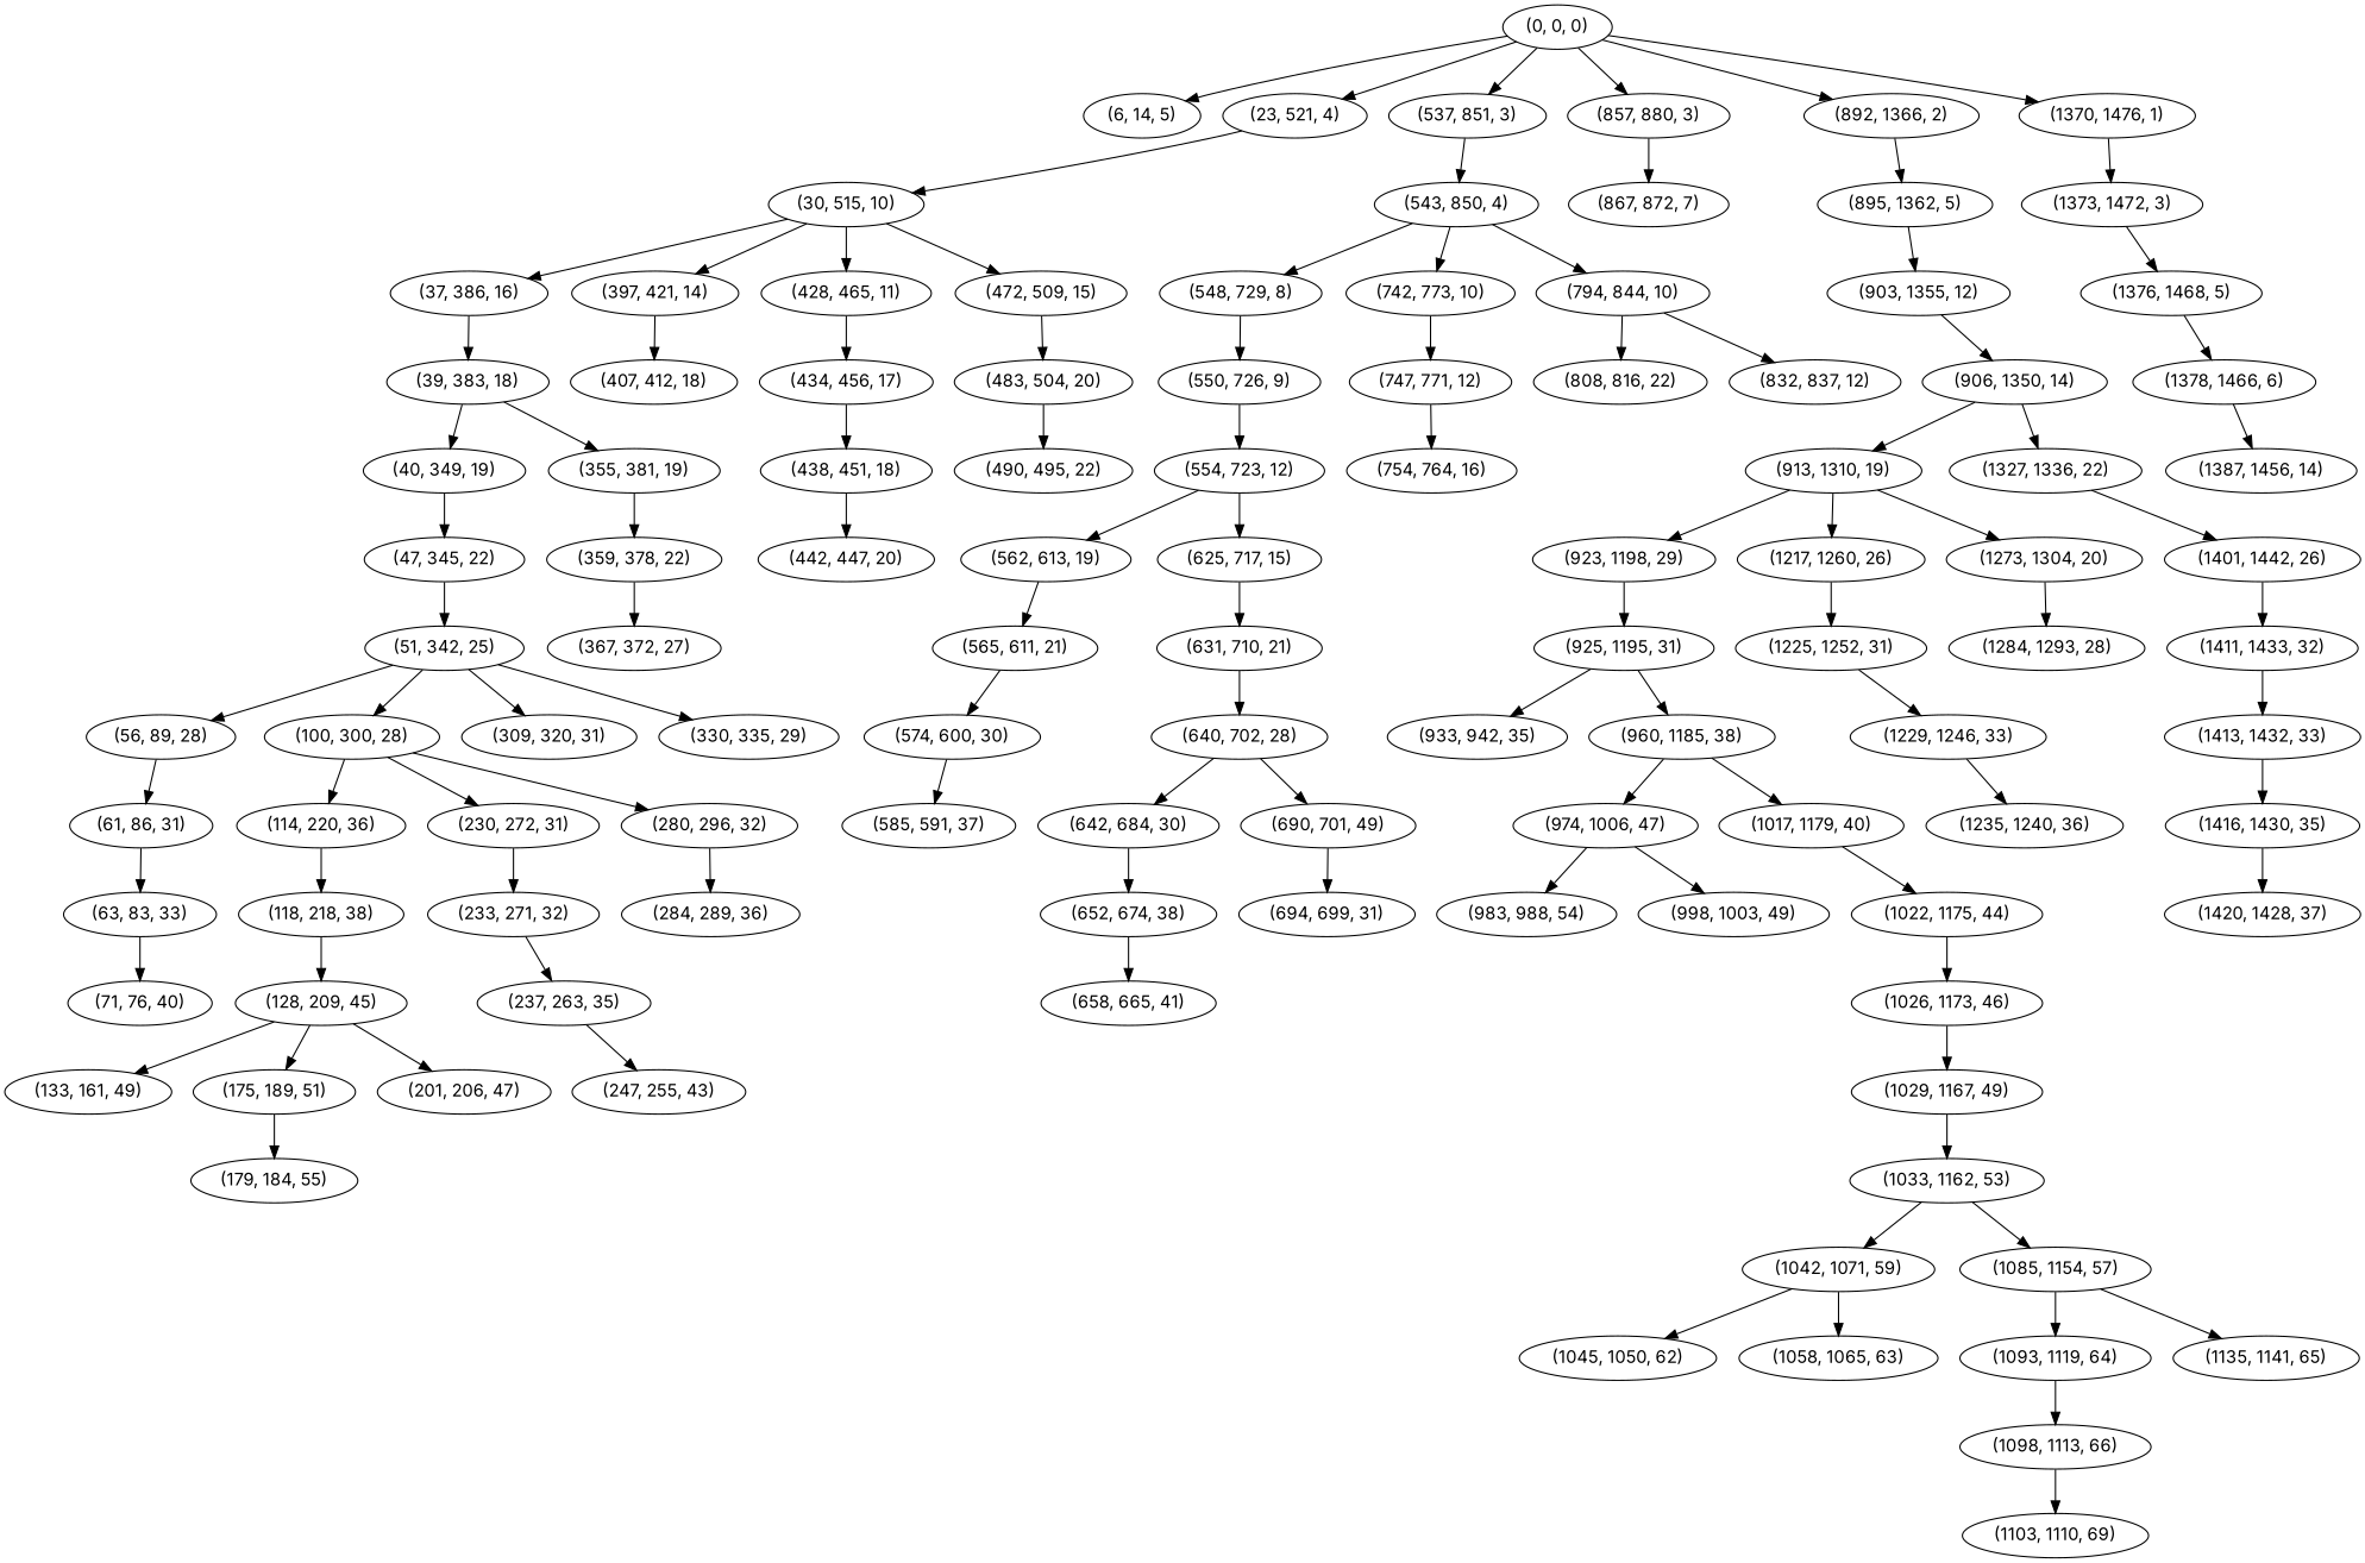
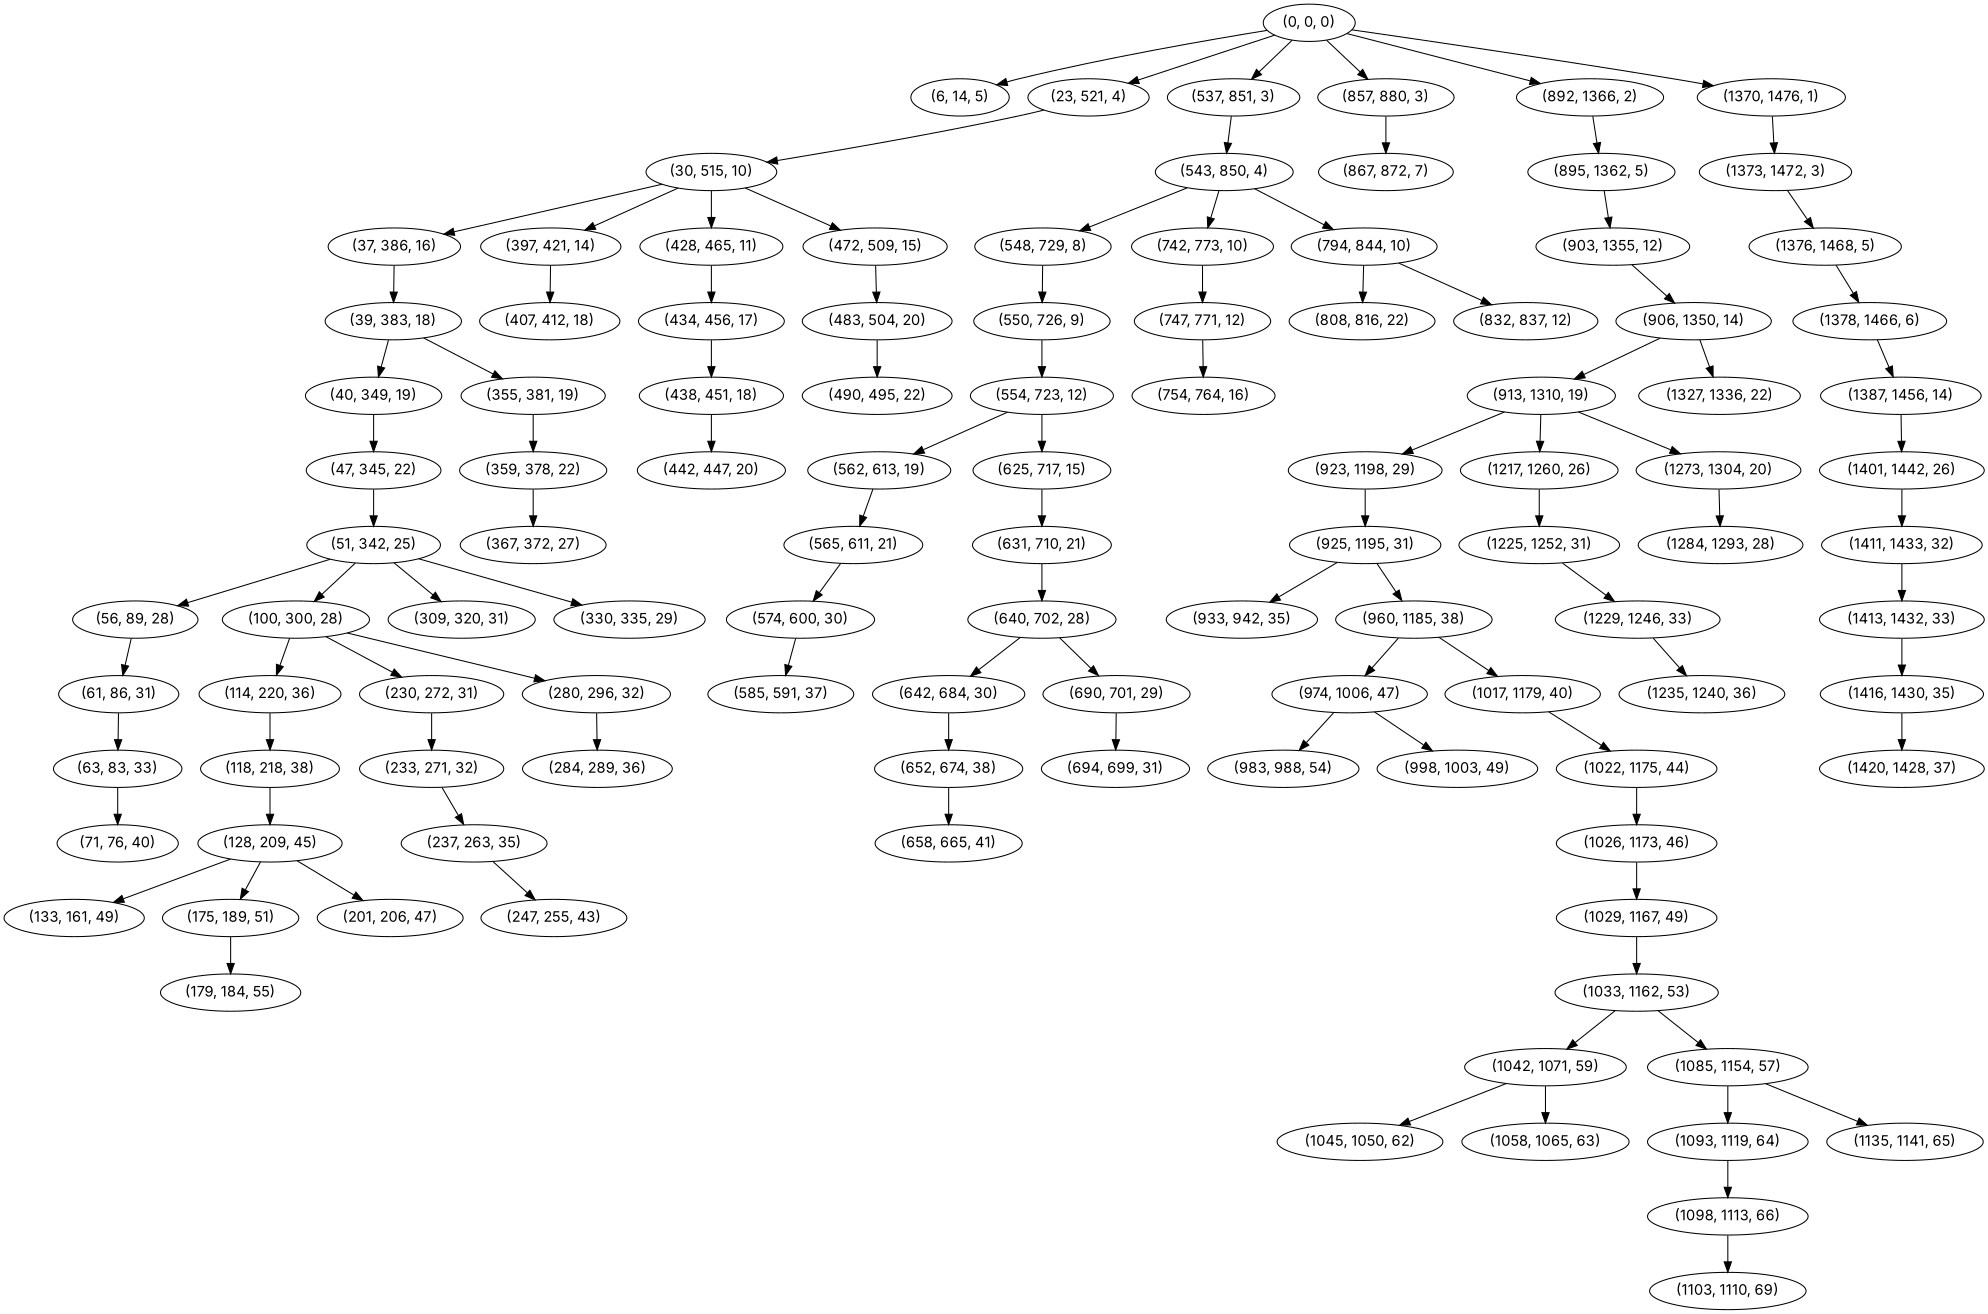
  digraph {
    fontname=Inter
    node [fontname=Inter]
    edge [fontname=Inter]
    "(0, 0, 0)"
    "(6, 14, 5)"
    "(23, 521, 4)"
    "(537, 851, 3)"
    "(857, 880, 3)"
    "(892, 1366, 2)"
    "(1370, 1476, 1)"
    "(30, 515, 10)"
    "(543, 850, 4)"
    "(867, 872, 7)"
    "(895, 1362, 5)"
    "(1373, 1472, 3)"
    "(37, 386, 16)"
    "(397, 421, 14)"
    "(428, 465, 11)"
    "(472, 509, 15)"
    "(39, 383, 18)"
    "(407, 412, 18)"
    "(434, 456, 17)"
    "(483, 504, 20)"
    "(40, 349, 19)"
    "(355, 381, 19)"
    "(47, 345, 22)"
    "(359, 378, 22)"
    "(51, 342, 25)"
    "(56, 89, 28)"
    "(100, 300, 28)"
    "(309, 320, 31)"
    "(330, 335, 29)"
    "(61, 86, 31)"
    "(114, 220, 36)"
    "(230, 272, 31)"
    "(280, 296, 32)"
    "(63, 83, 33)"
    "(71, 76, 40)"
    "(118, 218, 38)"
    "(233, 271, 32)"
    "(284, 289, 36)"
    "(128, 209, 45)"
    "(133, 161, 49)"
    "(175, 189, 51)"
    "(201, 206, 47)"
    "(179, 184, 55)"
    "(237, 263, 35)"
    "(247, 255, 43)"
    "(367, 372, 27)"
    "(438, 451, 18)"
    "(442, 447, 20)"
    "(490, 495, 22)"
    "(548, 729, 8)"
    "(742, 773, 10)"
    "(794, 844, 10)"
    "(550, 726, 9)"
    "(747, 771, 12)"
    "(808, 816, 22)"
    "(832, 837, 12)"
    "(554, 723, 12)"
    "(562, 613, 19)"
    "(625, 717, 15)"
    "(565, 611, 21)"
    "(631, 710, 21)"
    "(574, 600, 30)"
    "(585, 591, 37)"
    "(640, 702, 28)"
    "(642, 684, 30)"
-   "(690, 701, 29)" [label="(690, 701, 49)"]
+   "(690, 701, 29)"
    "(652, 674, 38)"
    "(694, 699, 31)"
    "(658, 665, 41)"
    "(754, 764, 16)"
    "(903, 1355, 12)"
    "(906, 1350, 14)"
    "(913, 1310, 19)"
    "(1327, 1336, 22)"
    "(923, 1198, 29)"
    "(1217, 1260, 26)"
    "(1273, 1304, 20)"
    "(925, 1195, 31)"
    "(1225, 1252, 31)"
    "(1284, 1293, 28)"
    "(933, 942, 35)"
    "(960, 1185, 38)"
    "(974, 1006, 47)"
    "(1017, 1179, 40)"
    "(983, 988, 54)"
    "(998, 1003, 49)"
    "(1022, 1175, 44)"
    "(1026, 1173, 46)"
    "(1029, 1167, 49)"
    "(1033, 1162, 53)"
    "(1042, 1071, 59)"
    "(1085, 1154, 57)"
    "(1045, 1050, 62)"
    "(1058, 1065, 63)"
    "(1093, 1119, 64)"
    "(1135, 1141, 65)"
    "(1098, 1113, 66)"
    "(1103, 1110, 69)"
    "(1229, 1246, 33)"
    "(1235, 1240, 36)"
    "(1376, 1468, 5)"
    "(1378, 1466, 6)"
    "(1387, 1456, 14)"
    "(1401, 1442, 26)"
    "(1411, 1433, 32)"
    "(1413, 1432, 33)"
    "(1416, 1430, 35)"
    "(1420, 1428, 37)"
    "(0, 0, 0)" -> "(6, 14, 5)"
    "(0, 0, 0)" -> "(23, 521, 4)"
    "(0, 0, 0)" -> "(537, 851, 3)"
    "(0, 0, 0)" -> "(857, 880, 3)"
    "(0, 0, 0)" -> "(892, 1366, 2)"
    "(0, 0, 0)" -> "(1370, 1476, 1)"
    "(23, 521, 4)" -> "(30, 515, 10)"
    "(537, 851, 3)" -> "(543, 850, 4)"
    "(857, 880, 3)" -> "(867, 872, 7)"
    "(892, 1366, 2)" -> "(895, 1362, 5)"
    "(1370, 1476, 1)" -> "(1373, 1472, 3)"
    "(30, 515, 10)" -> "(37, 386, 16)"
    "(30, 515, 10)" -> "(397, 421, 14)"
    "(30, 515, 10)" -> "(428, 465, 11)"
    "(30, 515, 10)" -> "(472, 509, 15)"
    "(543, 850, 4)" -> "(548, 729, 8)"
    "(543, 850, 4)" -> "(742, 773, 10)"
    "(543, 850, 4)" -> "(794, 844, 10)"
    "(895, 1362, 5)" -> "(903, 1355, 12)"
    "(1373, 1472, 3)" -> "(1376, 1468, 5)"
    "(37, 386, 16)" -> "(39, 383, 18)"
    "(397, 421, 14)" -> "(407, 412, 18)"
    "(428, 465, 11)" -> "(434, 456, 17)"
    "(472, 509, 15)" -> "(483, 504, 20)"
    "(39, 383, 18)" -> "(40, 349, 19)"
    "(39, 383, 18)" -> "(355, 381, 19)"
    "(434, 456, 17)" -> "(438, 451, 18)"
    "(483, 504, 20)" -> "(490, 495, 22)"
    "(40, 349, 19)" -> "(47, 345, 22)"
    "(355, 381, 19)" -> "(359, 378, 22)"
    "(47, 345, 22)" -> "(51, 342, 25)"
    "(359, 378, 22)" -> "(367, 372, 27)"
    "(51, 342, 25)" -> "(56, 89, 28)"
    "(51, 342, 25)" -> "(100, 300, 28)"
    "(51, 342, 25)" -> "(309, 320, 31)"
    "(51, 342, 25)" -> "(330, 335, 29)"
    "(56, 89, 28)" -> "(61, 86, 31)"
    "(100, 300, 28)" -> "(114, 220, 36)"
    "(100, 300, 28)" -> "(230, 272, 31)"
    "(100, 300, 28)" -> "(280, 296, 32)"
    "(61, 86, 31)" -> "(63, 83, 33)"
    "(114, 220, 36)" -> "(118, 218, 38)"
    "(230, 272, 31)" -> "(233, 271, 32)"
    "(280, 296, 32)" -> "(284, 289, 36)"
    "(63, 83, 33)" -> "(71, 76, 40)"
    "(118, 218, 38)" -> "(128, 209, 45)"
    "(233, 271, 32)" -> "(237, 263, 35)"
    "(128, 209, 45)" -> "(133, 161, 49)"
    "(128, 209, 45)" -> "(175, 189, 51)"
    "(128, 209, 45)" -> "(201, 206, 47)"
    "(175, 189, 51)" -> "(179, 184, 55)"
    "(237, 263, 35)" -> "(247, 255, 43)"
    "(438, 451, 18)" -> "(442, 447, 20)"
    "(548, 729, 8)" -> "(550, 726, 9)"
    "(742, 773, 10)" -> "(747, 771, 12)"
    "(794, 844, 10)" -> "(808, 816, 22)"
    "(794, 844, 10)" -> "(832, 837, 12)"
    "(550, 726, 9)" -> "(554, 723, 12)"
    "(747, 771, 12)" -> "(754, 764, 16)"
    "(554, 723, 12)" -> "(562, 613, 19)"
    "(554, 723, 12)" -> "(625, 717, 15)"
    "(562, 613, 19)" -> "(565, 611, 21)"
    "(625, 717, 15)" -> "(631, 710, 21)"
    "(565, 611, 21)" -> "(574, 600, 30)"
    "(631, 710, 21)" -> "(640, 702, 28)"
    "(574, 600, 30)" -> "(585, 591, 37)"
    "(640, 702, 28)" -> "(642, 684, 30)"
    "(640, 702, 28)" -> "(690, 701, 29)"
    "(642, 684, 30)" -> "(652, 674, 38)"
    "(690, 701, 29)" -> "(694, 699, 31)"
    "(652, 674, 38)" -> "(658, 665, 41)"
    "(903, 1355, 12)" -> "(906, 1350, 14)"
    "(906, 1350, 14)" -> "(913, 1310, 19)"
    "(906, 1350, 14)" -> "(1327, 1336, 22)"
    "(913, 1310, 19)" -> "(923, 1198, 29)"
    "(913, 1310, 19)" -> "(1217, 1260, 26)"
    "(913, 1310, 19)" -> "(1273, 1304, 20)"
    "(923, 1198, 29)" -> "(925, 1195, 31)"
    "(1217, 1260, 26)" -> "(1225, 1252, 31)"
    "(1273, 1304, 20)" -> "(1284, 1293, 28)"
    "(925, 1195, 31)" -> "(933, 942, 35)"
    "(925, 1195, 31)" -> "(960, 1185, 38)"
    "(1225, 1252, 31)" -> "(1229, 1246, 33)"
    "(960, 1185, 38)" -> "(974, 1006, 47)"
    "(960, 1185, 38)" -> "(1017, 1179, 40)"
    "(974, 1006, 47)" -> "(983, 988, 54)"
    "(974, 1006, 47)" -> "(998, 1003, 49)"
    "(1017, 1179, 40)" -> "(1022, 1175, 44)"
    "(1022, 1175, 44)" -> "(1026, 1173, 46)"
    "(1026, 1173, 46)" -> "(1029, 1167, 49)"
    "(1029, 1167, 49)" -> "(1033, 1162, 53)"
    "(1033, 1162, 53)" -> "(1042, 1071, 59)"
    "(1033, 1162, 53)" -> "(1085, 1154, 57)"
    "(1042, 1071, 59)" -> "(1045, 1050, 62)"
    "(1042, 1071, 59)" -> "(1058, 1065, 63)"
    "(1085, 1154, 57)" -> "(1093, 1119, 64)"
    "(1085, 1154, 57)" -> "(1135, 1141, 65)"
    "(1093, 1119, 64)" -> "(1098, 1113, 66)"
    "(1098, 1113, 66)" -> "(1103, 1110, 69)"
    "(1229, 1246, 33)" -> "(1235, 1240, 36)"
    "(1376, 1468, 5)" -> "(1378, 1466, 6)"
    "(1378, 1466, 6)" -> "(1387, 1456, 14)"
-   "(1327, 1336, 22)" -> "(1401, 1442, 26)"
+   "(1387, 1456, 14)" -> "(1401, 1442, 26)"
    "(1401, 1442, 26)" -> "(1411, 1433, 32)"
    "(1411, 1433, 32)" -> "(1413, 1432, 33)"
    "(1413, 1432, 33)" -> "(1416, 1430, 35)"
    "(1416, 1430, 35)" -> "(1420, 1428, 37)"
  }
